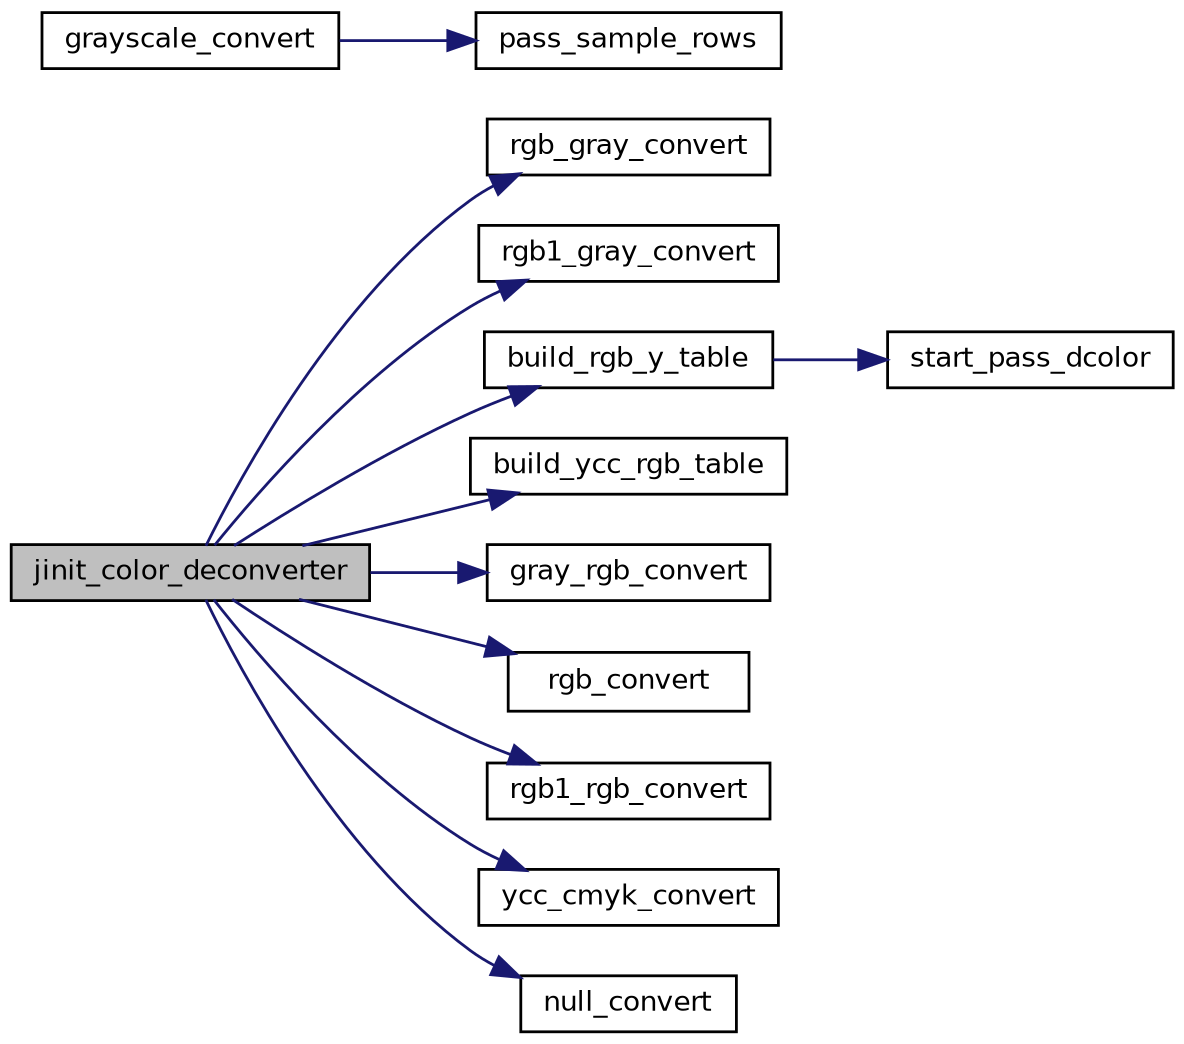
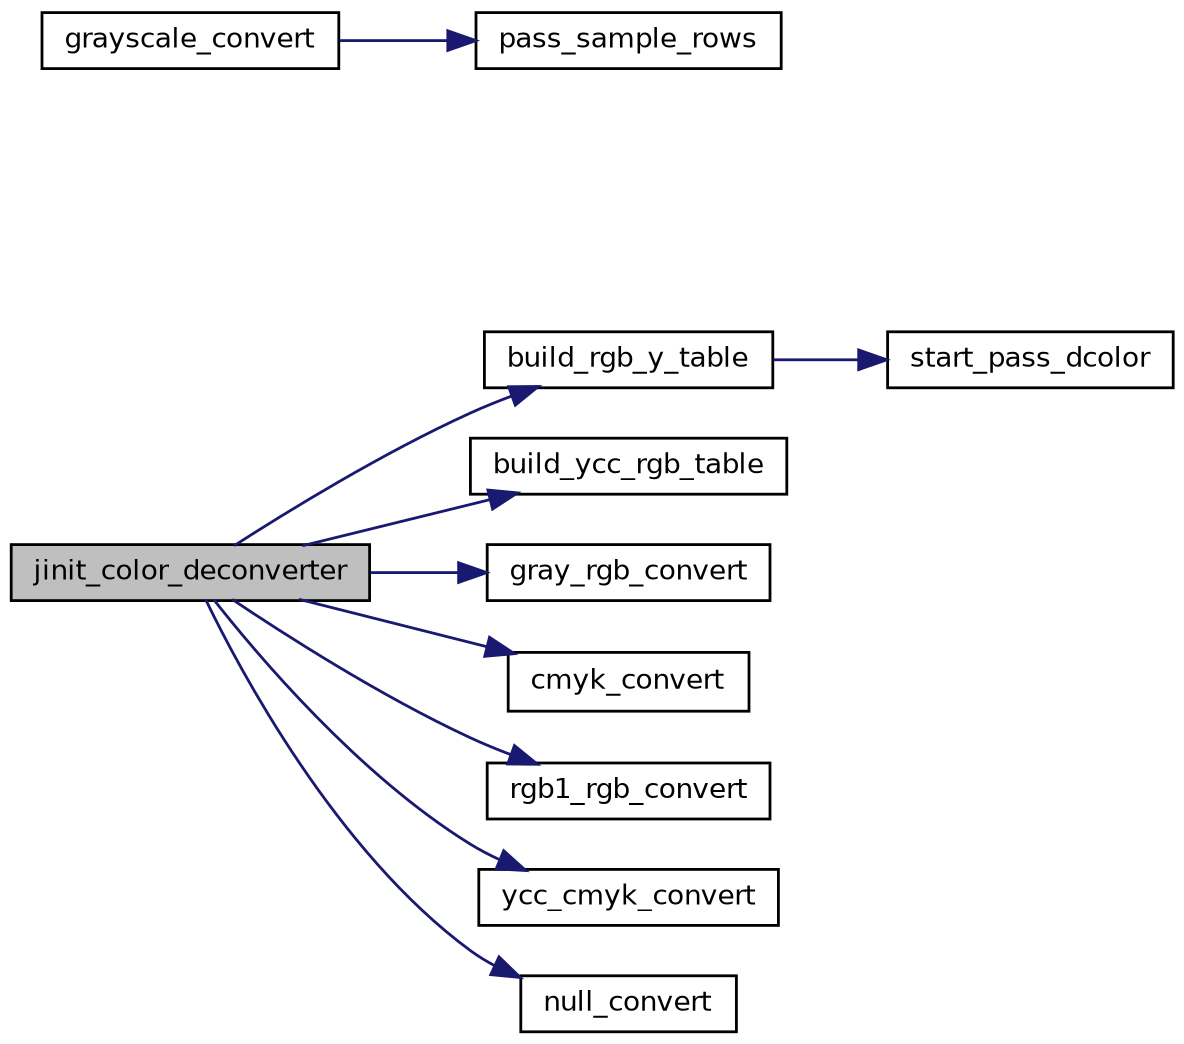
  digraph {
    rankdir=LR
    node [color=black fontname=Helvetica fontsize=10 shape=record]
    edge [color=midnightblue fontname=Helvetica fontsize=10 labelfontname=Helvetica labelfontsize=10 style=solid]
    n1 [fillcolor=grey75 fontcolor=black height=0.2 label=jinit_color_deconverter style=filled width=0.4]
-   n2 [height=0.2 label=rgb_gray_convert width=0.4]
-   n3 [height=0.2 label=rgb1_gray_convert width=0.4]
    n4 [height=0.2 label=build_rgb_y_table width=0.4]
    n5 [height=0.2 label=build_ycc_rgb_table width=0.4]
    n6 [height=0.2 label=gray_rgb_convert width=0.4]
-   n7 [height=0.2 label=rgb_convert width=0.4]
+   n7 [height=0.2 label=cmyk_convert width=0.4]
    n8 [height=0.2 label=rgb1_rgb_convert width=0.4]
    n9 [height=0.2 label=ycc_cmyk_convert width=0.4]
    n10 [height=0.2 label=null_convert width=0.4]
    n11 [height=0.2 label=start_pass_dcolor width=0.4]
    n12 [height=0.2 label=grayscale_convert width=0.4]
    n13 [height=0.2 label=pass_sample_rows width=0.4]
-   n1 -> n2
-   n1 -> n3
    n1 -> n4
    n1 -> n5
    n1 -> n6
    n1 -> n7
    n1 -> n8
    n1 -> n9
    n1 -> n10
    n4 -> n11
    n12 -> n13
  }
